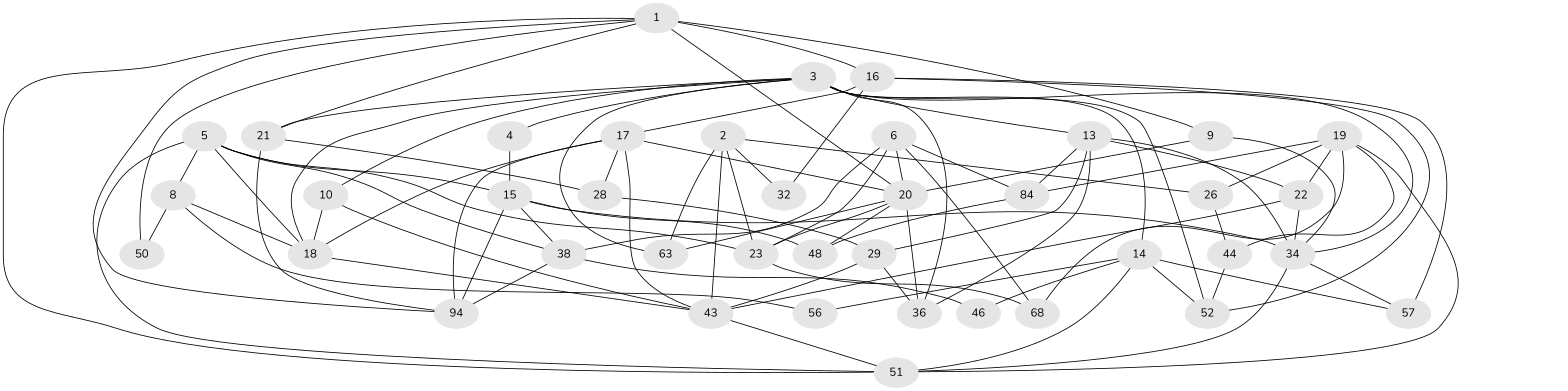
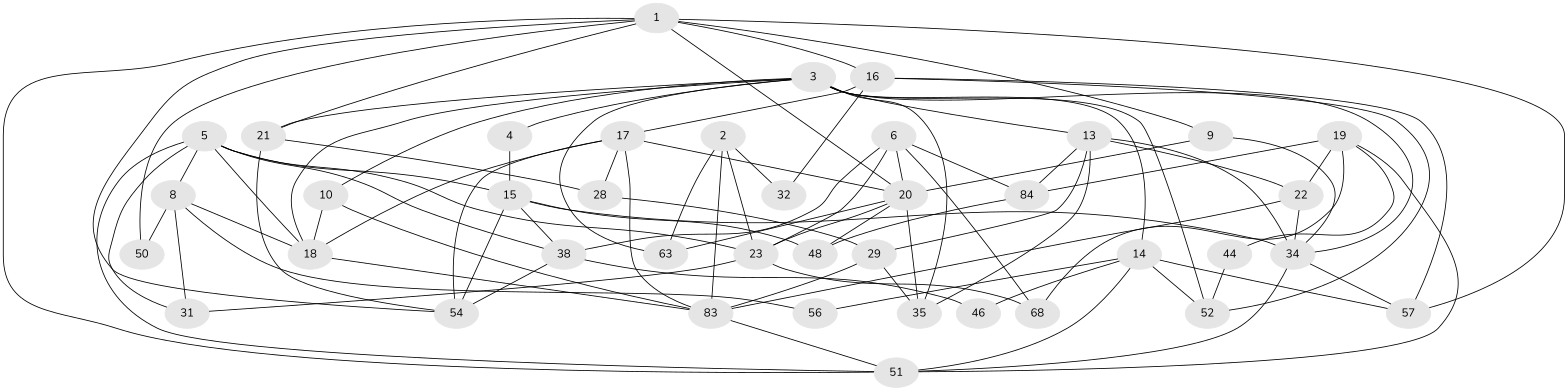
  graph {
    fontname=Nunito
    node [color=gray90 fontname=Nunito style=filled]
    edge [fontname=Nunito]
    1 [super="+11"]
    9
    16 [super="+42"]
    20 [super="+30"]
    21
    50
    51
-   54 [label=94]
+   54
    57
    34 [super="+55"]
    32
    52
    17 [super="+25"]
    23 [super="+35"]
    63
-   36
+   36 [label=35]
    48
    28 [super="+49"]
    2 [super="+7"]
-   26
-   43 [super="+59"]
+   43 [super="+59" label=83]
+   31
    n23 [label=68]
    44
    3 [super="+53"]
    4
    10
    13 [super="+61"]
    14 [super="+33"]
    18 [super="+37"]
    15 [super="+58"]
    n32 [label=84 super="+41"]
    22 [super="+39"]
    29 [super="+45"]
    56
    46
    38 [super="+62"]
    5 [super="+27"]
    8 [super="+12"]
    6 [super="+40"]
    19
    1 -- 9
    1 -- 16
    1 -- 20
    1 -- 21
    1 -- 50
    1 -- 51
    1 -- 54
+   1 -- 57
    9 -- 20
    9 -- 34
    16 -- 57
    16 -- 32
    16 -- 52
    16 -- 17
    20 -- 23
    20 -- 63
    20 -- 36
    20 -- 48
    21 -- 54
    21 -- 28
    34 -- 51
    34 -- 57
    17 -- 20
    17 -- 54
    17 -- 28
    17 -- 43
    17 -- 18
+   23 -- 31
    23 -- n23
    28 -- 29
    2 -- 32
    2 -- 23
    2 -- 63
-   2 -- 26
    2 -- 43
-   26 -- 44
    43 -- 51
    44 -- 52
    3 -- 21
    3 -- 34
    3 -- 52
    3 -- 63
    3 -- 36
    3 -- 4
    3 -- 10
    3 -- 13
    3 -- 14
    3 -- 18
    4 -- 15
    10 -- 43
    10 -- 18
    13 -- 34 [weight=2]
    13 -- 36
    13 -- n32
    13 -- 22
    13 -- 29
    14 -- 51
    14 -- 57
    14 -- 52
    14 -- 56
    14 -- 46
    18 -- 43
    15 -- 54
    15 -- 34
    15 -- 48
    15 -- 38
    n32 -- 48
    22 -- 34
    22 -- 43
    29 -- 36
    29 -- 43
    38 -- 54
    38 -- 46
    5 -- 51
    5 -- 23
+   5 -- 31
    5 -- 18
    5 -- 15
    5 -- 38 [weight=2]
    5 -- 8 [weight=2]
    8 -- 50
+   8 -- 31
    8 -- 18
    8 -- 56
    6 -- 20
    6 -- 23 [weight=2]
    6 -- n23
    6 -- n32
    6 -- 38
    19 -- 51
-   19 -- 26
    19 -- n23
    19 -- 44
    19 -- n32
    19 -- 22
  }
